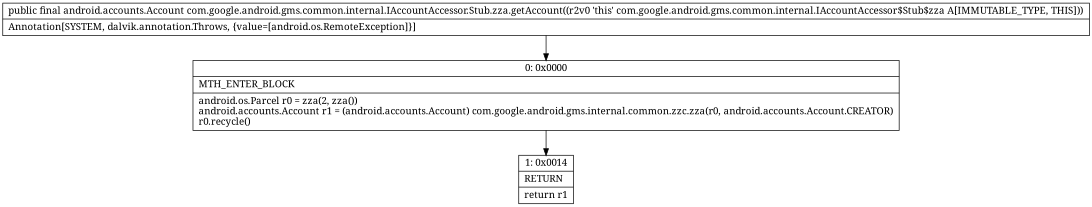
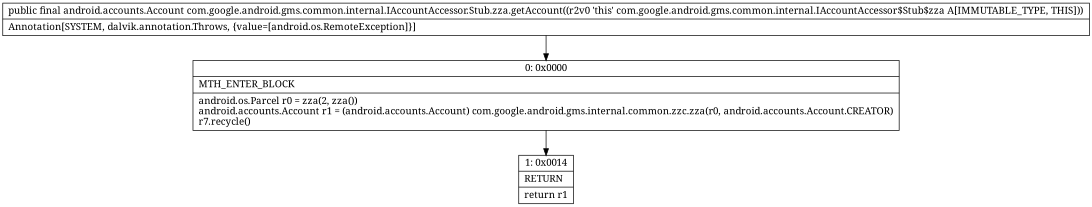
  digraph {
    fontname="Noto Serif"
    node [shape=record fontname="Noto Serif"]
    edge [fontname="Noto Serif"]
-   n1 [label="{0\:\ 0x0000|MTH_ENTER_BLOCK\l|android.os.Parcel r0 = zza(2, zza())\landroid.accounts.Account r1 = (android.accounts.Account) com.google.android.gms.internal.common.zzc.zza(r0, android.accounts.Account.CREATOR)\lr0.recycle()\l}"]
+   n1 [label="{0\:\ 0x0000|MTH_ENTER_BLOCK\l|android.os.Parcel r0 = zza(2, zza())\landroid.accounts.Account r1 = (android.accounts.Account) com.google.android.gms.internal.common.zzc.zza(r0, android.accounts.Account.CREATOR)\lr7.recycle()\l}"]
    n2 [label="{1\:\ 0x0014|RETURN\l|return r1\l}"]
    n3 [label="{public final android.accounts.Account com.google.android.gms.common.internal.IAccountAccessor.Stub.zza.getAccount((r2v0 'this' com.google.android.gms.common.internal.IAccountAccessor$Stub$zza A[IMMUTABLE_TYPE, THIS]))  | Annotation[SYSTEM, dalvik.annotation.Throws, \{value=[android.os.RemoteException]\}]\l}"]
    n1 -> n2
    n3 -> n1
  }
